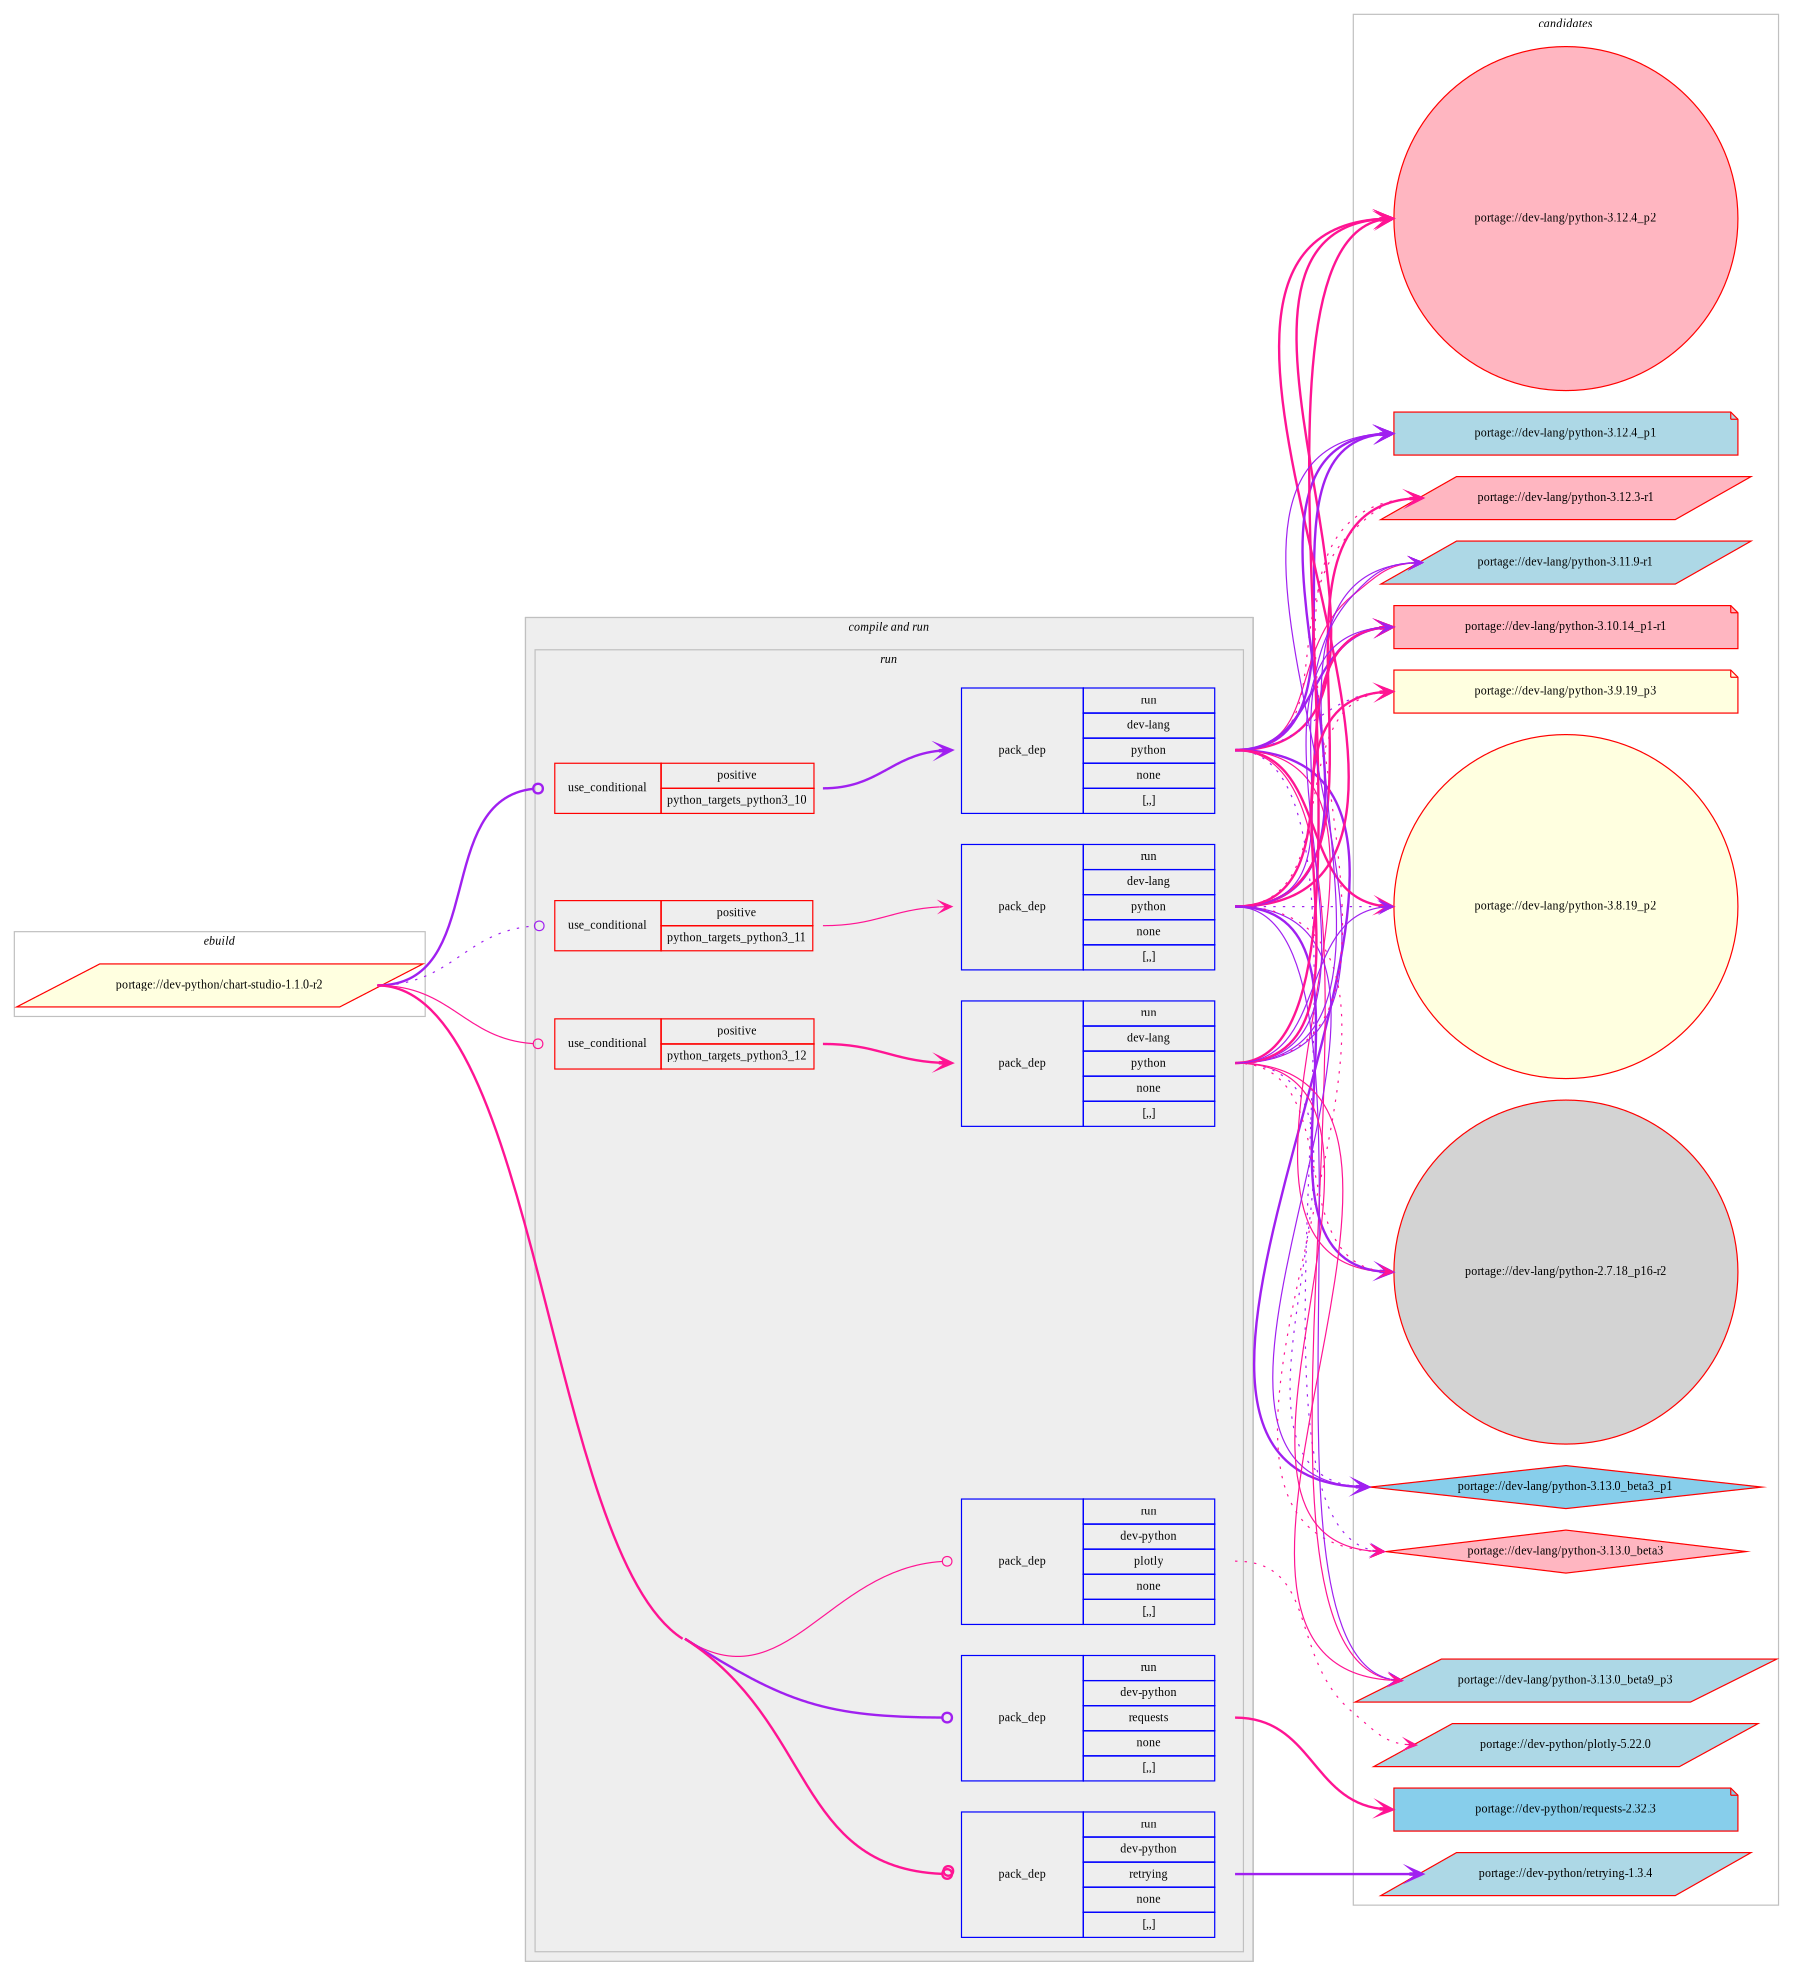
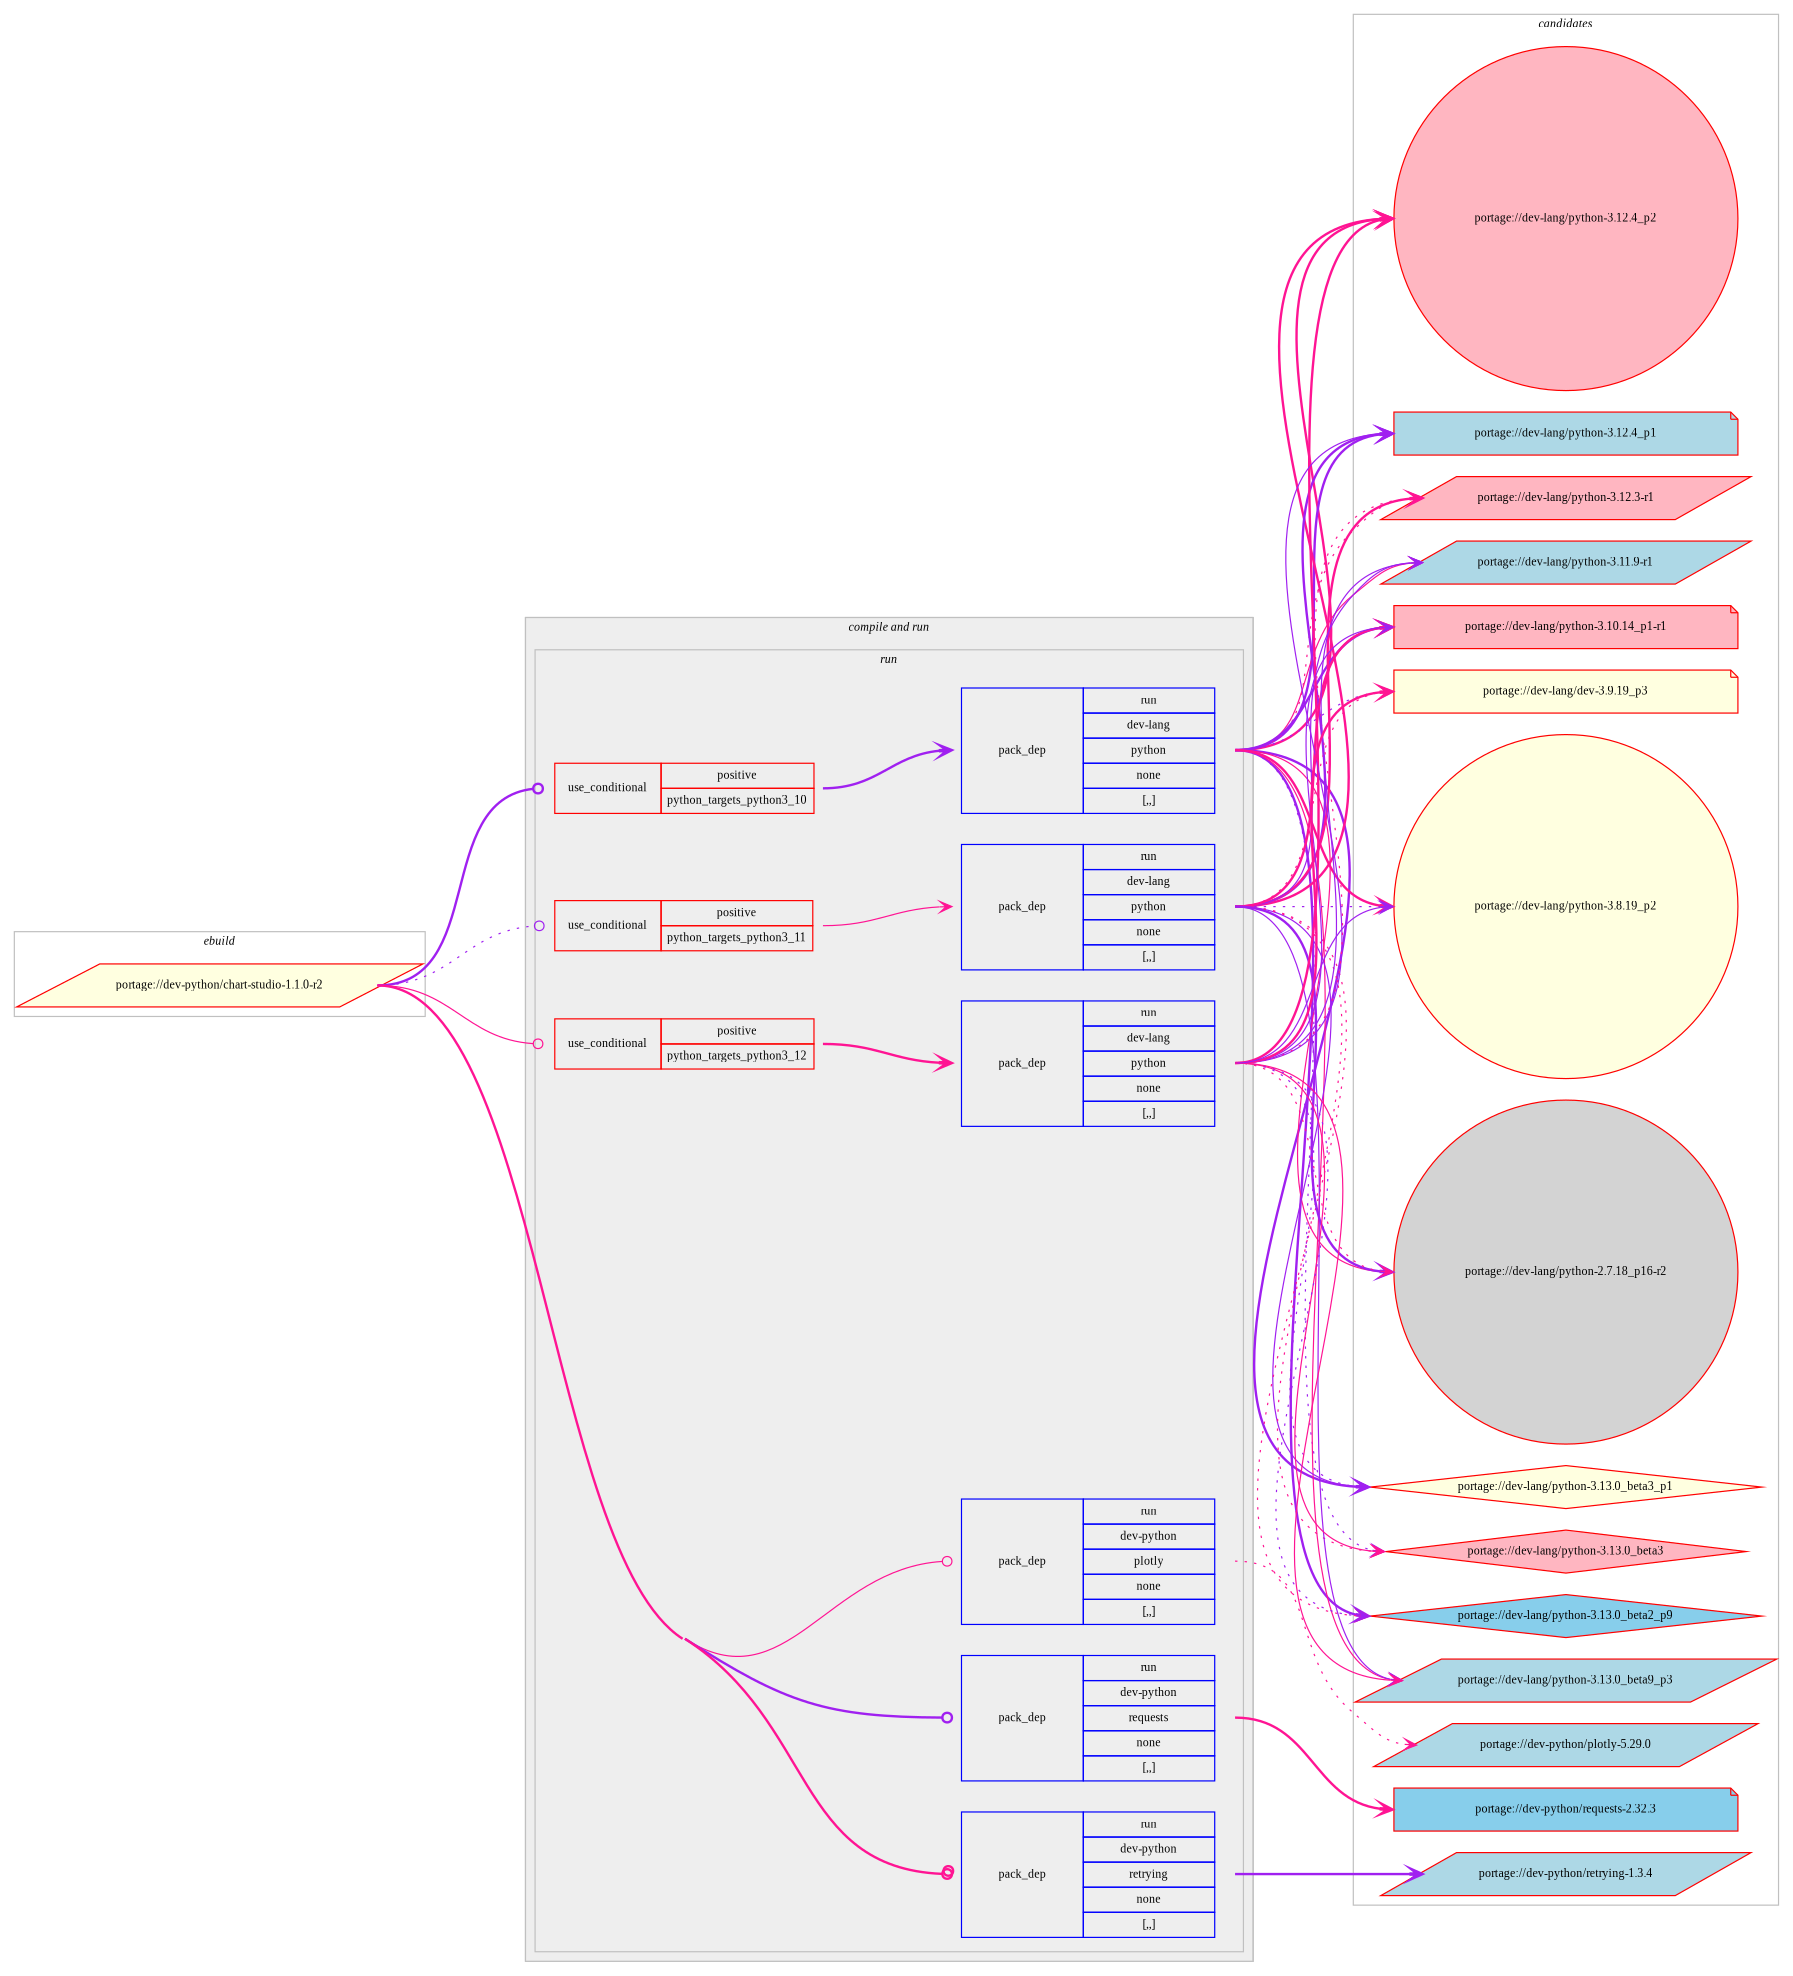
  digraph {
    compound=true
    concentrate=true
    fontname="Liberation Serif"
    fontsize=10
    newrank=true
    rankdir=LR
    ranksep=1.5
    node [color=red fontname="Liberation Serif" fontsize=10 shape=none style=filled]
    edge [arrowhead=vee color=deeppink fontname="Liberation Serif" headport=w style=bold tailport=e weight=100]
    n1 [fillcolor=lightyellow label="portage://dev-python/chart-studio-1.1.0-r2" shape=parallelogram width=4]
    n2 [color=blue label=<<TABLE BORDER="0" CELLBORDER="1" CELLSPACING="0" CELLPADDING="4" WIDTH="220"><TR><TD ROWSPAN="6" CELLPADDING="30">pack_dep</TD></TR><TR><TD WIDTH="110">run</TD></TR><TR><TD>dev-lang</TD></TR><TR><TD>python</TD></TR><TR><TD>none</TD></TR><TR><TD>[,,]</TD></TR></TABLE>> style=""]
    n3 [label=<<TABLE BORDER="0" CELLBORDER="1" CELLSPACING="0" CELLPADDING="4"><TR><TD ROWSPAN="3" CELLPADDING="10">use_conditional</TD></TR><TR><TD>positive</TD></TR><TR><TD>python_targets_python3_10</TD></TR></TABLE>> style=""]
    n4 [color=blue label=<<TABLE BORDER="0" CELLBORDER="1" CELLSPACING="0" CELLPADDING="4" WIDTH="220"><TR><TD ROWSPAN="6" CELLPADDING="30">pack_dep</TD></TR><TR><TD WIDTH="110">run</TD></TR><TR><TD>dev-lang</TD></TR><TR><TD>python</TD></TR><TR><TD>none</TD></TR><TR><TD>[,,]</TD></TR></TABLE>> style=""]
    n5 [label=<<TABLE BORDER="0" CELLBORDER="1" CELLSPACING="0" CELLPADDING="4"><TR><TD ROWSPAN="3" CELLPADDING="10">use_conditional</TD></TR><TR><TD>positive</TD></TR><TR><TD>python_targets_python3_11</TD></TR></TABLE>> style=""]
    n6 [color=blue label=<<TABLE BORDER="0" CELLBORDER="1" CELLSPACING="0" CELLPADDING="4" WIDTH="220"><TR><TD ROWSPAN="6" CELLPADDING="30">pack_dep</TD></TR><TR><TD WIDTH="110">run</TD></TR><TR><TD>dev-lang</TD></TR><TR><TD>python</TD></TR><TR><TD>none</TD></TR><TR><TD>[,,]</TD></TR></TABLE>> style=""]
    n7 [label=<<TABLE BORDER="0" CELLBORDER="1" CELLSPACING="0" CELLPADDING="4"><TR><TD ROWSPAN="3" CELLPADDING="10">use_conditional</TD></TR><TR><TD>positive</TD></TR><TR><TD>python_targets_python3_12</TD></TR></TABLE>> style=""]
    n8 [color=blue label=<<TABLE BORDER="0" CELLBORDER="1" CELLSPACING="0" CELLPADDING="4" WIDTH="220"><TR><TD ROWSPAN="6" CELLPADDING="30">pack_dep</TD></TR><TR><TD WIDTH="110">run</TD></TR><TR><TD>dev-python</TD></TR><TR><TD>plotly</TD></TR><TR><TD>none</TD></TR><TR><TD>[,,]</TD></TR></TABLE>> style=""]
    n9 [color=blue label=<<TABLE BORDER="0" CELLBORDER="1" CELLSPACING="0" CELLPADDING="4" WIDTH="220"><TR><TD ROWSPAN="6" CELLPADDING="30">pack_dep</TD></TR><TR><TD WIDTH="110">run</TD></TR><TR><TD>dev-python</TD></TR><TR><TD>requests</TD></TR><TR><TD>none</TD></TR><TR><TD>[,,]</TD></TR></TABLE>> style=""]
    n10 [color=blue label=<<TABLE BORDER="0" CELLBORDER="1" CELLSPACING="0" CELLPADDING="4" WIDTH="220"><TR><TD ROWSPAN="6" CELLPADDING="30">pack_dep</TD></TR><TR><TD WIDTH="110">run</TD></TR><TR><TD>dev-python</TD></TR><TR><TD>retrying</TD></TR><TR><TD>none</TD></TR><TR><TD>[,,]</TD></TR></TABLE>> style=""]
-   n11 [fillcolor=skyblue label="portage://dev-lang/python-3.13.0_beta3_p1" shape=diamond width=4]
+   n11 [fillcolor=lightyellow label="portage://dev-lang/python-3.13.0_beta3_p1" shape=diamond width=4]
    n12 [fillcolor=lightpink label="portage://dev-lang/python-3.13.0_beta3" shape=diamond width=4]
+   n13 [fillcolor=skyblue label="portage://dev-lang/python-3.13.0_beta2_p9" shape=diamond width=4]
    n14 [fillcolor=lightblue label="portage://dev-lang/python-3.13.0_beta9_p3" shape=parallelogram width=4]
    n15 [fillcolor=lightpink label="portage://dev-lang/python-3.12.4_p2" shape=circle width=4]
    n16 [fillcolor=lightblue label="portage://dev-lang/python-3.12.4_p1" shape=note width=4]
    n17 [fillcolor=lightpink label="portage://dev-lang/python-3.12.3-r1" shape=parallelogram width=4]
    n18 [fillcolor=lightblue label="portage://dev-lang/python-3.11.9-r1" shape=parallelogram width=4]
    n19 [fillcolor=lightpink label="portage://dev-lang/python-3.10.14_p1-r1" shape=note width=4]
-   n20 [fillcolor=lightyellow label="portage://dev-lang/python-3.9.19_p3" shape=note width=4]
+   n20 [fillcolor=lightyellow label="portage://dev-lang/dev-3.9.19_p3" shape=note width=4]
    n21 [fillcolor=lightyellow label="portage://dev-lang/python-3.8.19_p2" shape=circle width=4]
    n22 [fillcolor=lightgrey label="portage://dev-lang/python-2.7.18_p16-r2" shape=circle width=4]
-   n23 [fillcolor=lightblue label="portage://dev-python/plotly-5.22.0" shape=parallelogram width=4]
+   n23 [fillcolor=lightblue label="portage://dev-python/plotly-5.29.0" shape=parallelogram width=4]
    n24 [fillcolor=skyblue label="portage://dev-python/requests-2.32.3" shape=note width=4]
    n25 [fillcolor=lightblue label="portage://dev-python/retrying-1.3.4" shape=parallelogram width=4]
    subgraph cluster_1 {
      color=gray
      label=<<i>dependencies</i>>
      subgraph cluster_2 {
        color=gray
        fillcolor="#eeeeee"
        label=<<i>compile</i>>
        style=filled
      }
      subgraph cluster_3 {
        color=gray
        fillcolor="#eeeeee"
        label=<<i>compile and run</i>>
        style=filled
      }
      subgraph cluster_4 {
        color=gray
        fillcolor="#eeeeee"
        label=<<i>run</i>>
        style=filled
        subgraph sub_5 {
          color=gray
          fillcolor="#eeeeee"
          label=<<i>run</i>>
          style=filled
          n3
          subgraph sub_6 {
            color=gray
            fillcolor="#eeeeee"
            label=<<i>run</i>>
            style=filled
            n2
          }
        }
        subgraph sub_7 {
          color=gray
          fillcolor="#eeeeee"
          label=<<i>run</i>>
          style=filled
          n5
          subgraph sub_8 {
            color=gray
            fillcolor="#eeeeee"
            label=<<i>run</i>>
            style=filled
            n4
          }
        }
        subgraph sub_9 {
          color=gray
          fillcolor="#eeeeee"
          label=<<i>run</i>>
          style=filled
          n7
          subgraph sub_10 {
            color=gray
            fillcolor="#eeeeee"
            label=<<i>run</i>>
            style=filled
            n6
          }
        }
        subgraph sub_11 {
          color=gray
          fillcolor="#eeeeee"
          label=<<i>run</i>>
          style=filled
          n8
        }
        subgraph sub_12 {
          color=gray
          fillcolor="#eeeeee"
          label=<<i>run</i>>
          style=filled
          n9
        }
        subgraph sub_13 {
          color=gray
          fillcolor="#eeeeee"
          label=<<i>run</i>>
          style=filled
          n10
        }
      }
    }
    subgraph cluster_14 {
      color=gray
      label=<<i>ebuild</i>>
      n1
    }
    subgraph cluster_15 {
      color=gray
      label=<<i>candidates</i>>
      rank=same
      subgraph sub_16 {
        color=black
        label=<<i>candidates</i>>
        nodesep=1
        rank=same
        n11
        n12
+       n13
        n14
        n15
        n16
        n17
        n18
        n19
        n20
        n21
        n22
      }
      subgraph sub_17 {
        color=black
        label=<<i>candidates</i>>
        nodesep=1
        rank=same
        n11
        n12
+       n13
        n14
        n15
        n16
        n17
        n18
        n19
        n20
        n21
        n22
      }
      subgraph sub_18 {
        color=black
        label=<<i>candidates</i>>
        nodesep=1
        rank=same
        n11
        n12
+       n13
        n14
        n15
        n16
        n17
        n18
        n19
        n20
        n21
        n22
      }
      subgraph sub_19 {
        color=black
        label=<<i>candidates</i>>
        nodesep=1
        rank=same
        n23
      }
      subgraph sub_20 {
        color=black
        label=<<i>candidates</i>>
        nodesep=1
        rank=same
        n24
      }
      subgraph sub_21 {
        color=black
        label=<<i>candidates</i>>
        nodesep=1
        rank=same
        n25
      }
    }
    n1 -> n3 [arrowhead=odot color=purple weight=20]
    n1 -> n5 [arrowhead=odot color=purple style=dotted weight=20]
    n1 -> n7 [arrowhead=odot style=solid weight=20]
    n1 -> n8 [arrowhead=odot style=solid weight=20]
    n1 -> n9 [arrowhead=odot color=purple weight=20]
    n1 -> n10 [arrowhead=odot weight=20]
    n2 -> n11 [color=purple]
    n2 -> n12 [color=purple style=dotted]
+   n2 -> n13 [color=purple]
    n2 -> n14 [style=solid]
    n2 -> n15
    n2 -> n16 [color=purple]
    n2 -> n17 [style=dotted]
    n2 -> n18 [style=solid]
    n2 -> n19 [color=purple]
    n2 -> n20 [color=purple style=dotted]
    n2 -> n21
    n2 -> n22 [style=solid]
    n3 -> n2 [color=purple weight=20]
    n4 -> n11 [color=purple style=solid]
    n4 -> n12 [style=dotted]
+   n4 -> n13 [style=dotted]
    n4 -> n14 [color=purple style=solid]
    n4 -> n15
    n4 -> n16 [color=purple]
    n4 -> n17
    n4 -> n18 [color=purple style=solid]
    n4 -> n19
    n4 -> n20 [style=dotted]
    n4 -> n21 [color=purple style=dotted]
    n4 -> n22 [color=purple]
    n5 -> n4 [style=solid weight=20]
    n6 -> n11 [color=purple style=dotted]
    n6 -> n12 [style=solid]
+   n6 -> n13 [color=purple style=dotted]
    n6 -> n14 [style=solid]
    n6 -> n15
    n6 -> n16 [color=purple style=solid]
    n6 -> n17 [style=dotted]
    n6 -> n18 [color=purple style=solid]
    n6 -> n19 [color=purple style=solid]
    n6 -> n20
    n6 -> n21 [color=purple style=solid]
    n6 -> n22 [style=dotted]
    n7 -> n6 [weight=20]
    n8 -> n23 [style=dotted]
    n9 -> n24
    n10 -> n25 [color=purple]
  }
